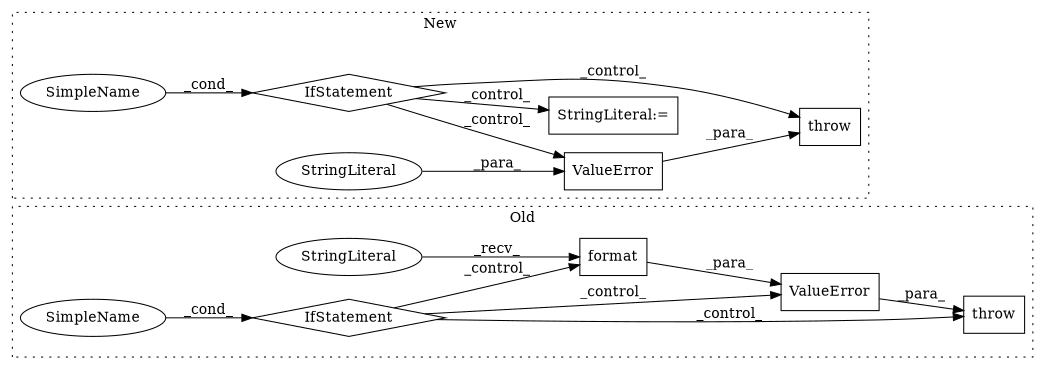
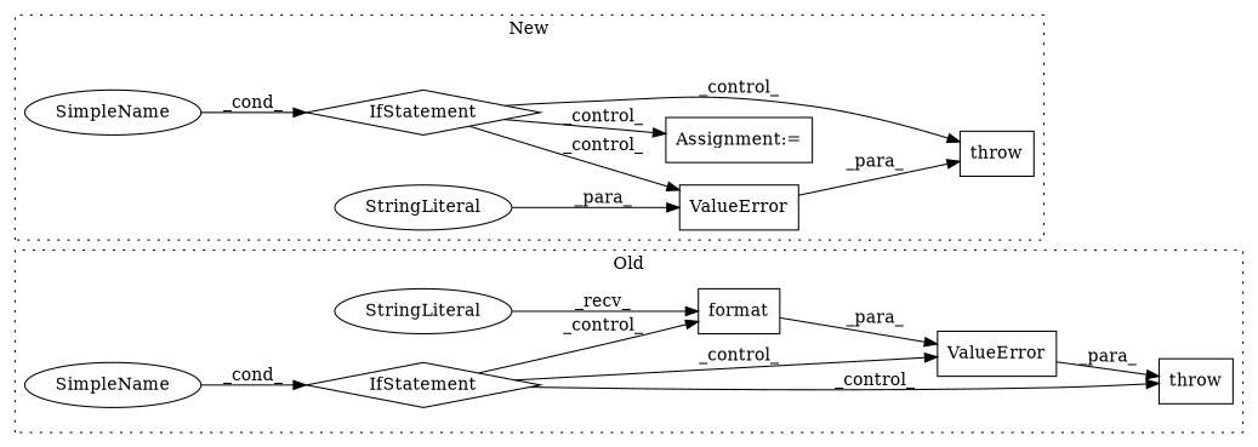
  digraph {
    rankdir=LR
    node [a=32 shape=box]
    n1 [l="7,1" label=format s="18420,18437"]
    n2 [a=45 l=32 label=StringLiteral s=18387 shape=ellipse]
    n3 [a=53 l=6 label=throw s=18370]
    n4 [a=42 label=SimpleName shape=ellipse]
    n5 [a=25 l="4,2" label=IfStatement s="18297,18358" shape=diamond]
    n6 [l="11,1" label=ValueError s="18376,18438"]
    n7 [a=53 l=6 label=throw s=18643]
    n8 [a=25 l="4,2" label=IfStatement s="18496,18521" shape=diamond]
    n9 [a=42 label=SimpleName shape=ellipse]
-   n10 [a=7 l=1 label="StringLiteral:=" s=18553]
+   n10 [a=7 l=1 label="Assignment:=" s=18553]
    n11 [l="11,1" label=ValueError s="18649,18742"]
    n12 [a=45 l=82 label=StringLiteral s=18660 shape=ellipse]
    subgraph cluster_1 {
      label=Old
      style=dotted
      n1
      n2
      n3
      n4
      n5
      n6
    }
    subgraph cluster_2 {
      label=New
      style=dotted
      n7
      n8
      n9
      n10
      n11
      n12
    }
    n1 -> n6 [label=_para_]
    n2 -> n1 [label=_recv_]
    n4 -> n5 [label=_cond_]
    n5 -> n1 [label=_control_]
    n5 -> n3 [label=_control_]
    n5 -> n6 [label=_control_]
    n6 -> n3 [label=_para_]
    n8 -> n7 [label=_control_]
    n8 -> n10 [label=_control_]
    n8 -> n11 [label=_control_]
    n9 -> n8 [label=_cond_]
    n11 -> n7 [label=_para_]
    n12 -> n11 [label=_para_]
  }
